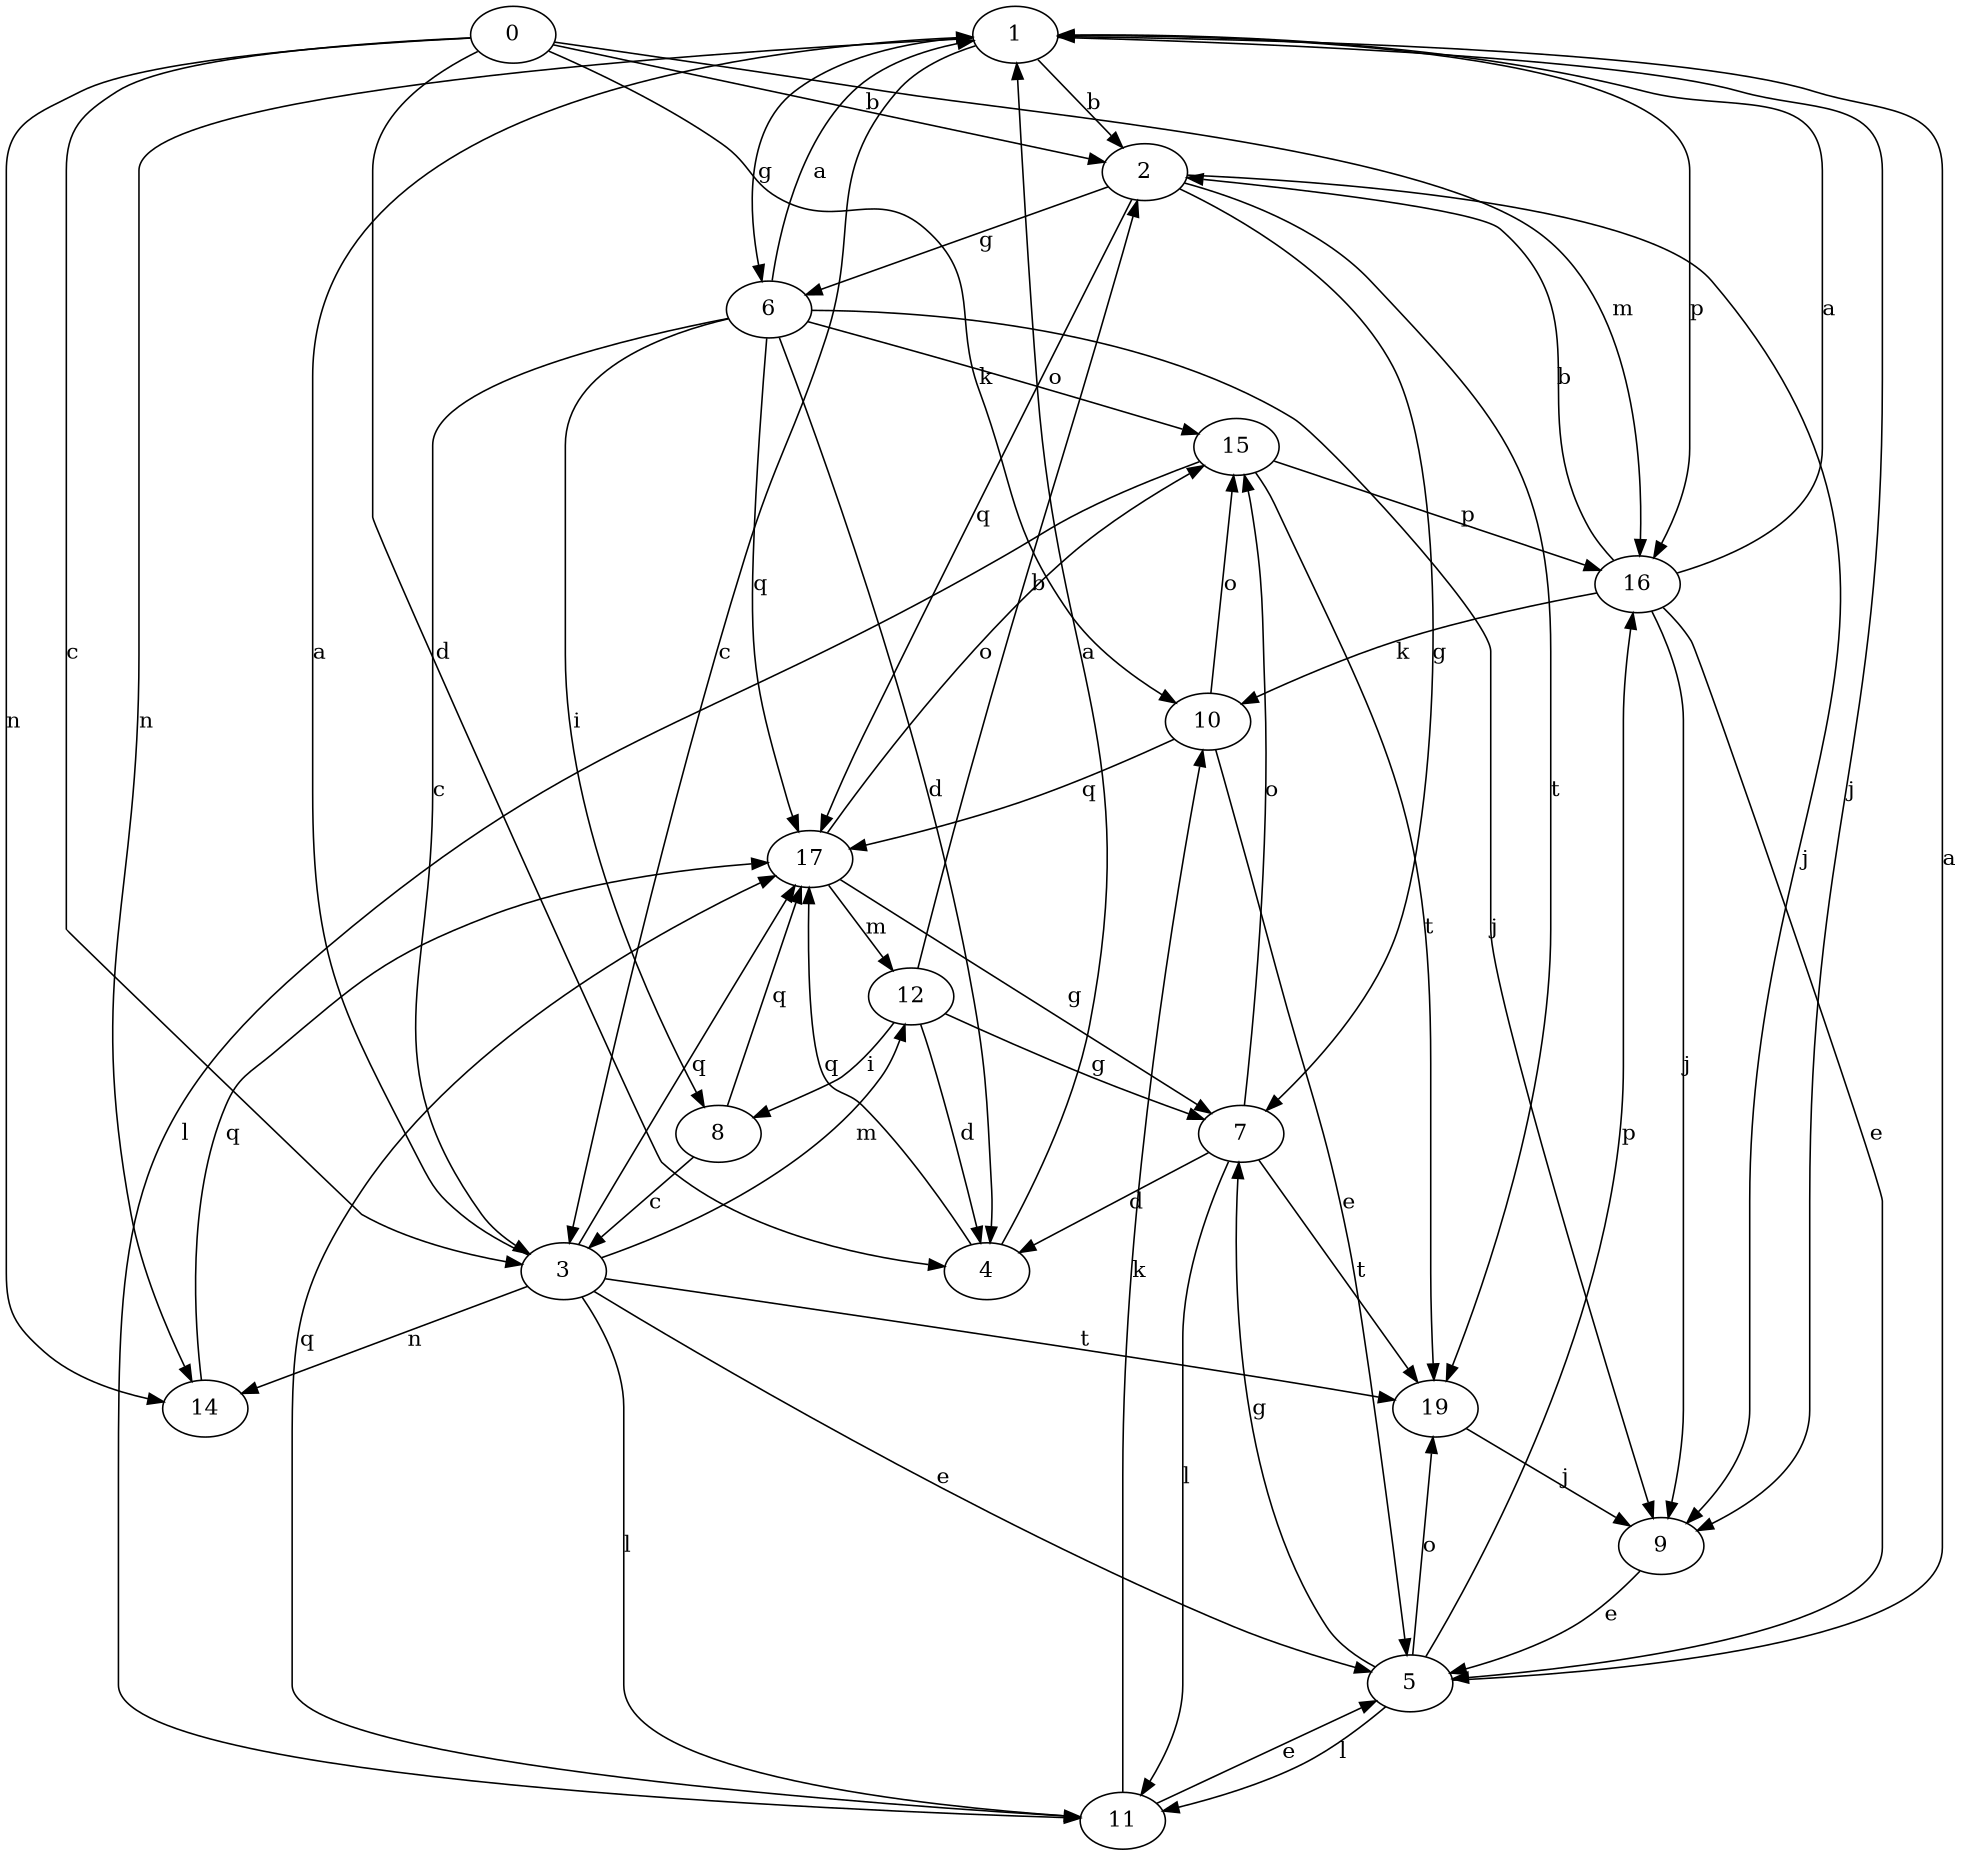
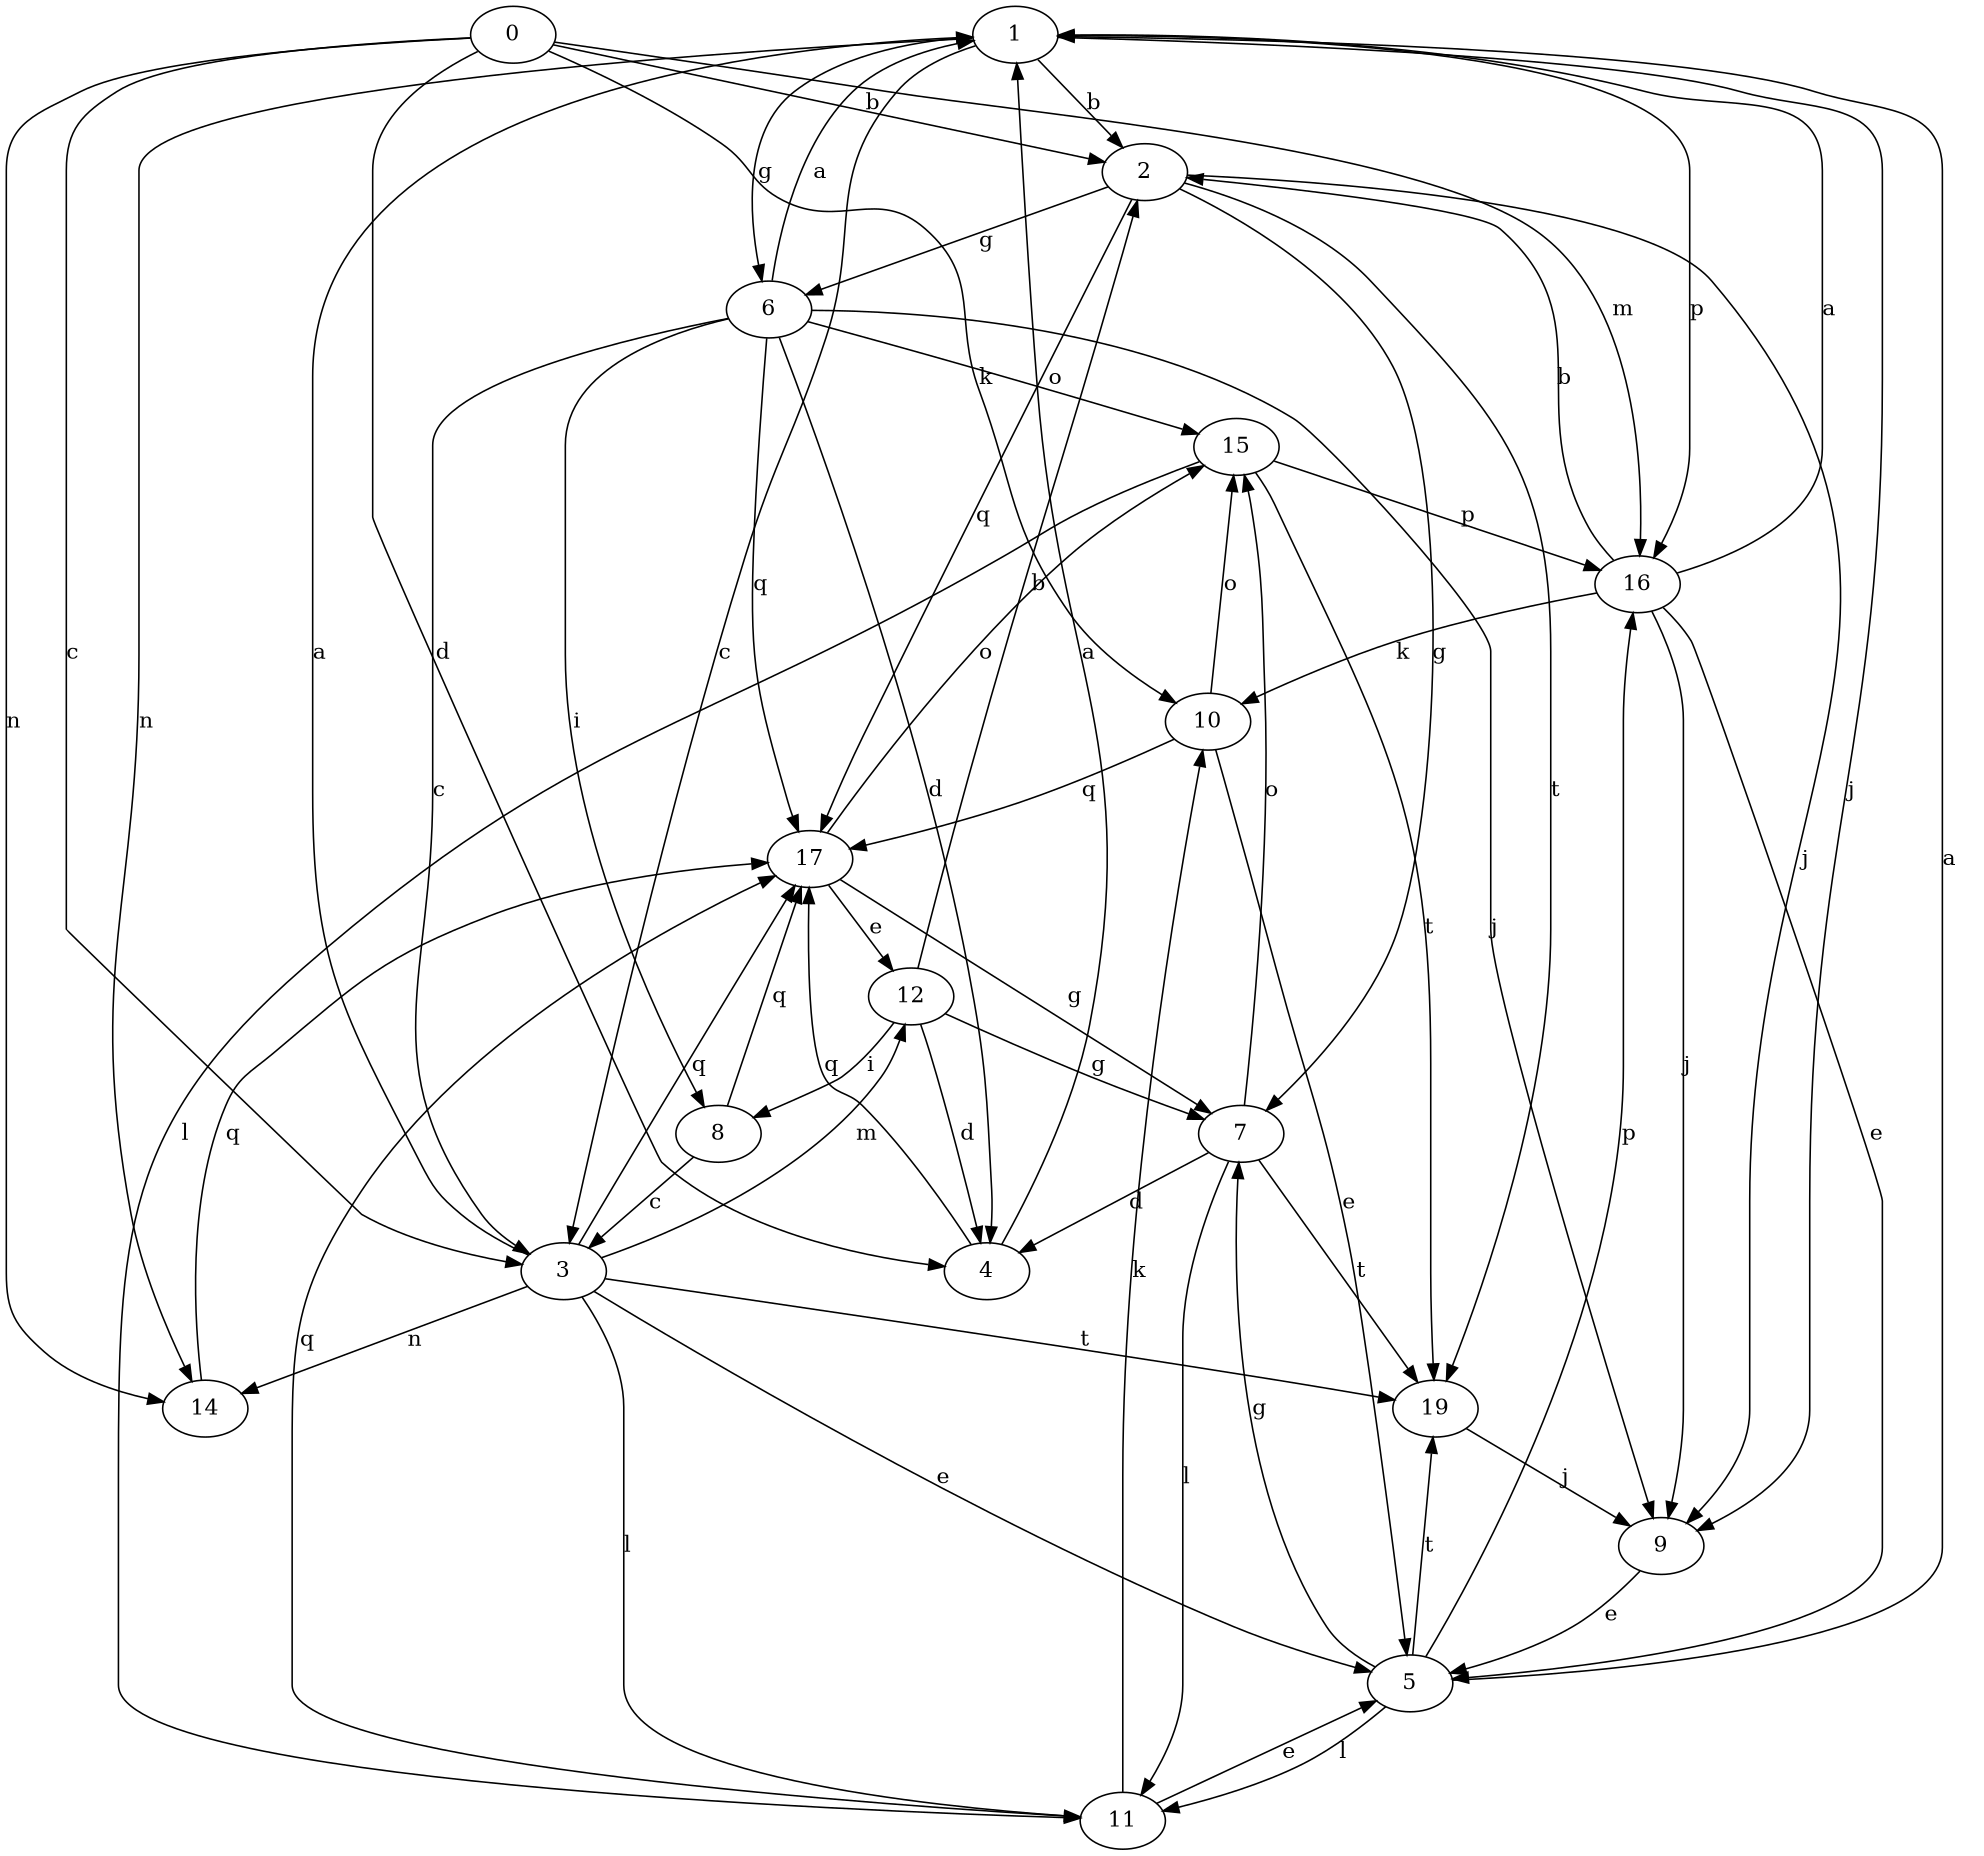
  strict digraph {
    1
    2
    3
    6
    9
    14
    16
    7
    17
    19
    11
    5
    12
    8
    4
    15
    10
    0
    1 -> 2 [label=b]
    1 -> 3 [label=c]
    1 -> 6 [label=g]
    1 -> 9 [label=j]
    1 -> 14 [label=n]
    1 -> 16 [label=p]
    2 -> 6 [label=g]
    2 -> 9 [label=j]
    2 -> 7 [label=g]
    2 -> 17 [label=q]
    2 -> 19 [label=t]
    3 -> 1 [label=a]
    3 -> 14 [label=n]
    3 -> 17 [label=q]
    3 -> 19 [label=t]
    3 -> 11 [label=l]
    3 -> 5 [label=e]
    3 -> 12 [label=m]
    6 -> 1 [label=a]
    6 -> 3 [label=c]
    6 -> 9 [label=j]
    6 -> 17 [label=q]
    6 -> 8 [label=i]
    6 -> 4 [label=d]
    6 -> 15 [label=o]
    9 -> 5 [label=e]
    14 -> 17 [label=q]
    16 -> 1 [label=a]
    16 -> 2 [label=b]
    16 -> 9 [label=j]
    16 -> 5 [label=e]
    16 -> 10 [label=k]
    7 -> 19 [label=t]
    7 -> 11 [label=l]
    7 -> 4 [label=d]
    7 -> 15 [label=o]
    17 -> 7 [label=g]
-   17 -> 12 [label=m]
+   17 -> 12 [label=e]
    17 -> 15 [label=o]
    19 -> 9 [label=j]
    11 -> 17 [label=q]
    11 -> 5 [label=e]
    11 -> 10 [label=k]
    5 -> 1 [label=a]
    5 -> 16 [label=p]
    5 -> 7 [label=g]
-   5 -> 19 [label=o]
+   5 -> 19 [label=t]
    5 -> 11 [label=l]
    12 -> 2 [label=b]
    12 -> 7 [label=g]
    12 -> 8 [label=i]
    12 -> 4 [label=d]
    8 -> 3 [label=c]
    8 -> 17 [label=q]
    4 -> 1 [label=a]
    4 -> 17 [label=q]
    15 -> 16 [label=p]
    15 -> 19 [label=t]
    15 -> 11 [label=l]
    10 -> 17 [label=q]
    10 -> 5 [label=e]
    10 -> 15 [label=o]
    0 -> 2 [label=b]
    0 -> 3 [label=c]
    0 -> 14 [label=n]
    0 -> 16 [label=m]
    0 -> 4 [label=d]
    0 -> 10 [label=k]
  }
